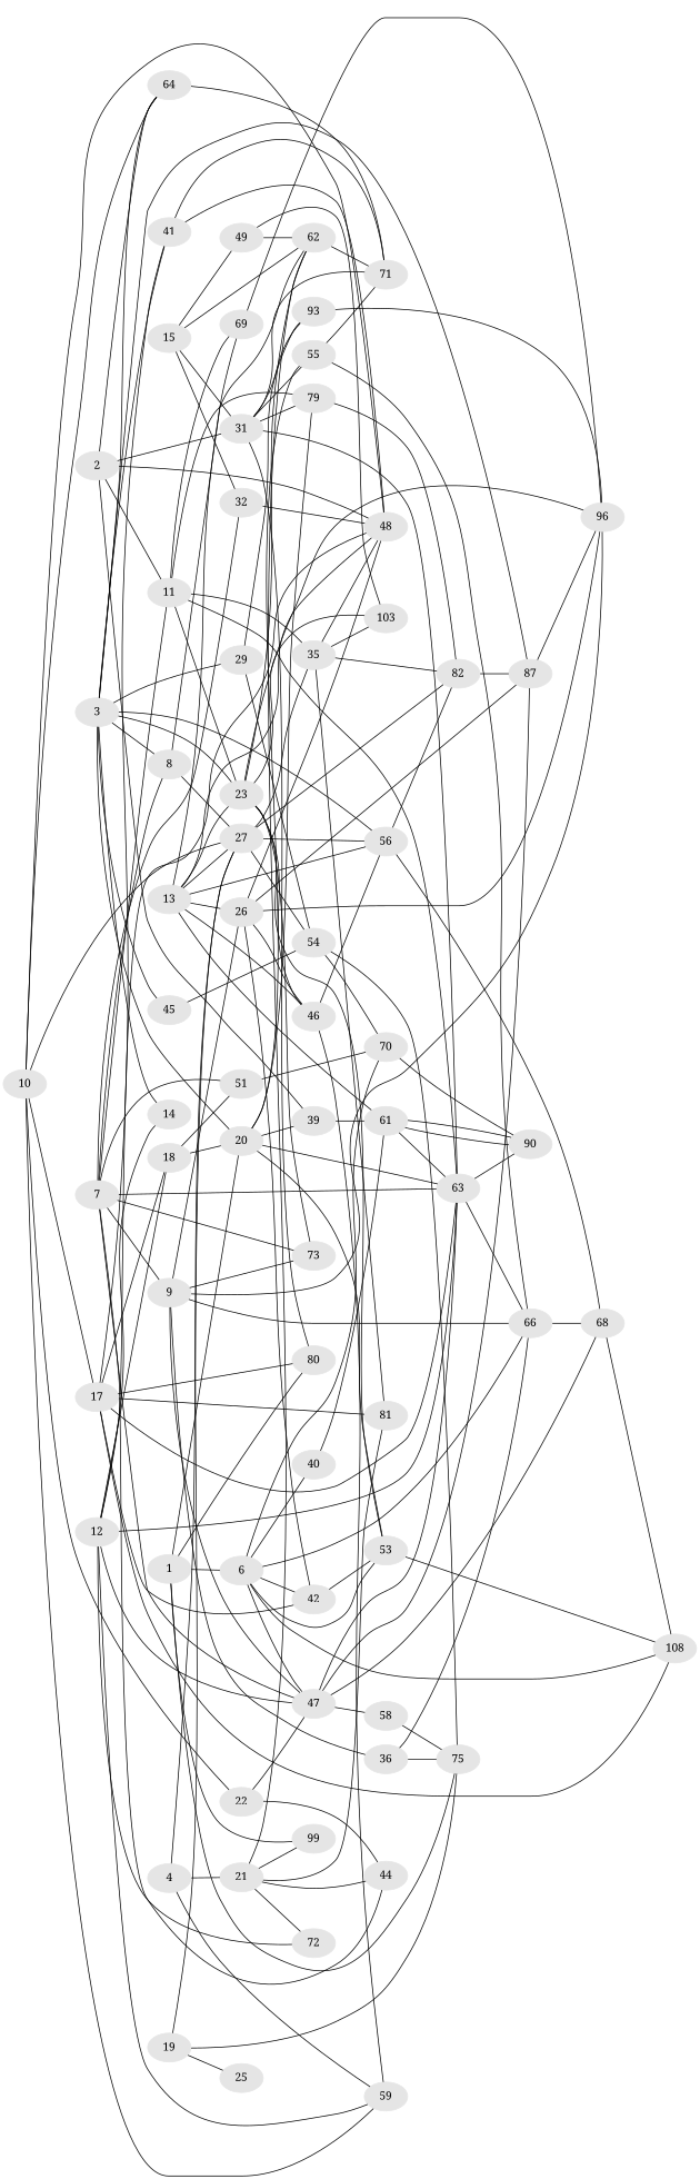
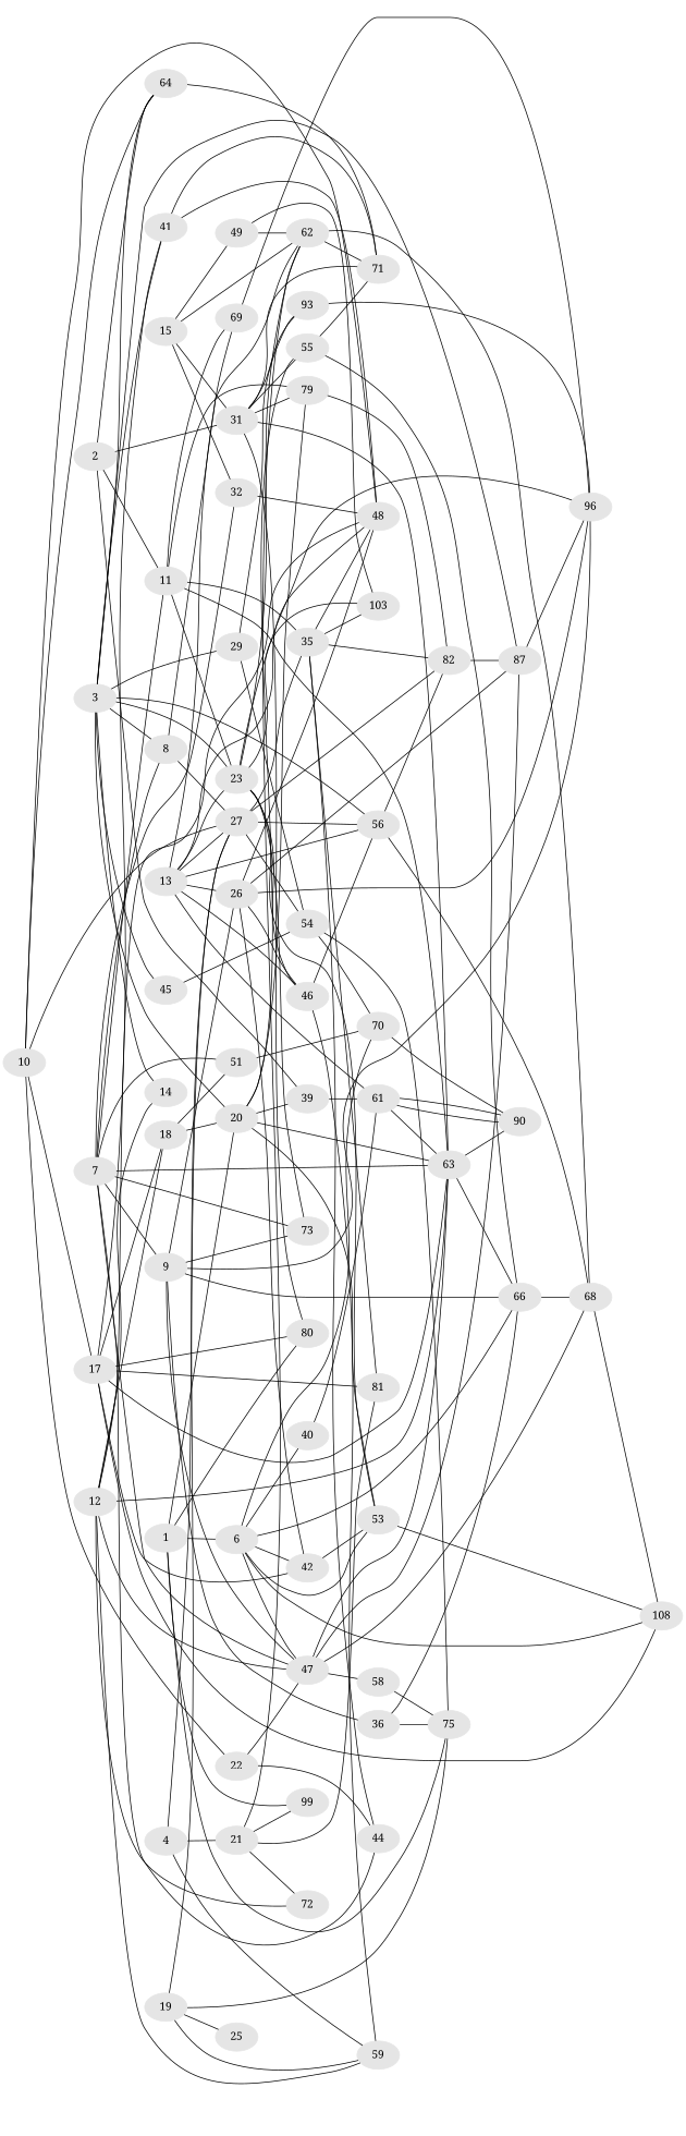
  graph {
    fontname="Noto Serif"
    rankdir=LR
    node [color=gray90 fontname="Noto Serif" style=filled]
    edge [fontname="Noto Serif"]
    1 [super="+107"]
    6 [super="+77"]
    20 [super="+60"]
    75 [super="+91"]
    80
    99
    40
    42
    47 [super="+102"]
    53 [super="+83"]
    66 [super="+86"]
    70 [super="+88"]
    108
    39
    63 [super="+74"]
    79 [super="+92"]
    55
    2 [super="+5"]
    11 [super="+16"]
    31 [super="+95"]
    48 [super="+101"]
    64
    23 [super="+37"]
    35 [super="+78"]
    69
    93
    71
    61 [super="+94"]
    3 [super="+76"]
    8
    14
    29
    41 [super="+104"]
    45
    56
    87 [super="+98"]
    27 [super="+34"]
    62 [super="+106"]
    73
    96
    46 [super="+52"]
    103
    54 [super="+105"]
    82
    68 [super="+89"]
    4 [super="+67"]
    21 [super="+85"]
    59 [super="+84"]
    72
    81
    58
    90
    7 [super="+28"]
    9 [super="+97"]
    32
    44
    51
    26 [super="+57"]
    36
    10 [super="+50"]
    17 [super="+33"]
    22
    18 [super="+38"]
    12 [super="+43"]
    13 [super="+30"]
    15 [super="+100"]
    49
    19
    25
    1 -- 6
    1 -- 20
    1 -- 75
    1 -- 80
    1 -- 99
    6 -- 40
    6 -- 42
    6 -- 47
    6 -- 53
    6 -- 66
    6 -- 70
    6 -- 108
    20 -- 53
    20 -- 39
    20 -- 63
    20 -- 79
    20 -- 55
    40 -- 61
    42 -- 53
    47 -- 63
    47 -- 87
    47 -- 68
    47 -- 58
    53 -- 108
    66 -- 68
    70 -- 90
    39 -- 61
    63 -- 66
    63 -- 90
    79 -- 82
    55 -- 66
    55 -- 71
    2 -- 39
    2 -- 11
    2 -- 31
-   2 -- 48
    2 -- 64
    11 -- 63
    11 -- 79
    11 -- 23
    11 -- 35
    11 -- 69
    31 -- 80
    31 -- 63
    31 -- 79
    31 -- 55
    31 -- 93
    31 -- 71
    64 -- 71
    23 -- 53
    23 -- 62
    23 -- 73
    23 -- 96
    23 -- 46
    23 -- 103
    35 -- 48
    35 -- 103
    35 -- 82
    35 -- 81
-   21 -- 44
+   35 -- 44
    69 -- 96
    93 -- 96
    61 -- 63
    61 -- 90
    61 -- 90
    3 -- 20
    3 -- 64
    3 -- 23
    3 -- 8
    3 -- 14
    3 -- 29
    3 -- 41
    3 -- 45
    3 -- 56
    3 -- 87
    8 -- 27
    8 -- 62
    29 -- 93
    29 -- 54
    41 -- 48
    41 -- 71
    45 -- 54
    56 -- 82
    56 -- 68
    87 -- 96
    27 -- 35
    27 -- 56
    27 -- 54
    27 -- 82
    62 -- 71
+   62 -- 68
    46 -- 56
    46 -- 59
    54 -- 75
    54 -- 70
    82 -- 87
    68 -- 108
    4 -- 27
    4 -- 21
    4 -- 59 [weight=2]
    21 -- 99
    21 -- 62
    21 -- 72
    21 -- 81
    58 -- 75
    7 -- 47
    7 -- 63
    7 -- 11
    7 -- 8
    7 -- 73
    7 -- 9
    7 -- 32
    7 -- 44
    7 -- 51
    9 -- 47
    9 -- 66
    9 -- 73
    9 -- 96
    9 -- 26
    9 -- 36
    32 -- 48
    51 -- 70
    26 -- 42
    26 -- 48
    26 -- 87
    26 -- 96
    26 -- 46
    36 -- 75
    36 -- 66
    10 -- 48
    10 -- 64
    10 -- 27
-   10 -- 59
+   19 -- 59
    10 -- 17
    10 -- 22
    17 -- 80
    17 -- 42
    17 -- 108
    17 -- 63
    17 -- 41
    17 -- 81
    17 -- 18
    22 -- 47
    22 -- 44
    18 -- 20
    18 -- 51
    12 -- 47
    12 -- 63
    12 -- 48
    12 -- 14
    12 -- 59
    12 -- 72
    12 -- 18
    13 -- 48
    13 -- 23
    13 -- 69
    13 -- 61
    13 -- 56
    13 -- 27
    13 -- 46
    13 -- 26
    15 -- 31
    15 -- 62
    15 -- 32
    15 -- 49
    49 -- 62
    49 -- 103
    19 -- 75 [weight=2]
    19 -- 27
    19 -- 25
  }
